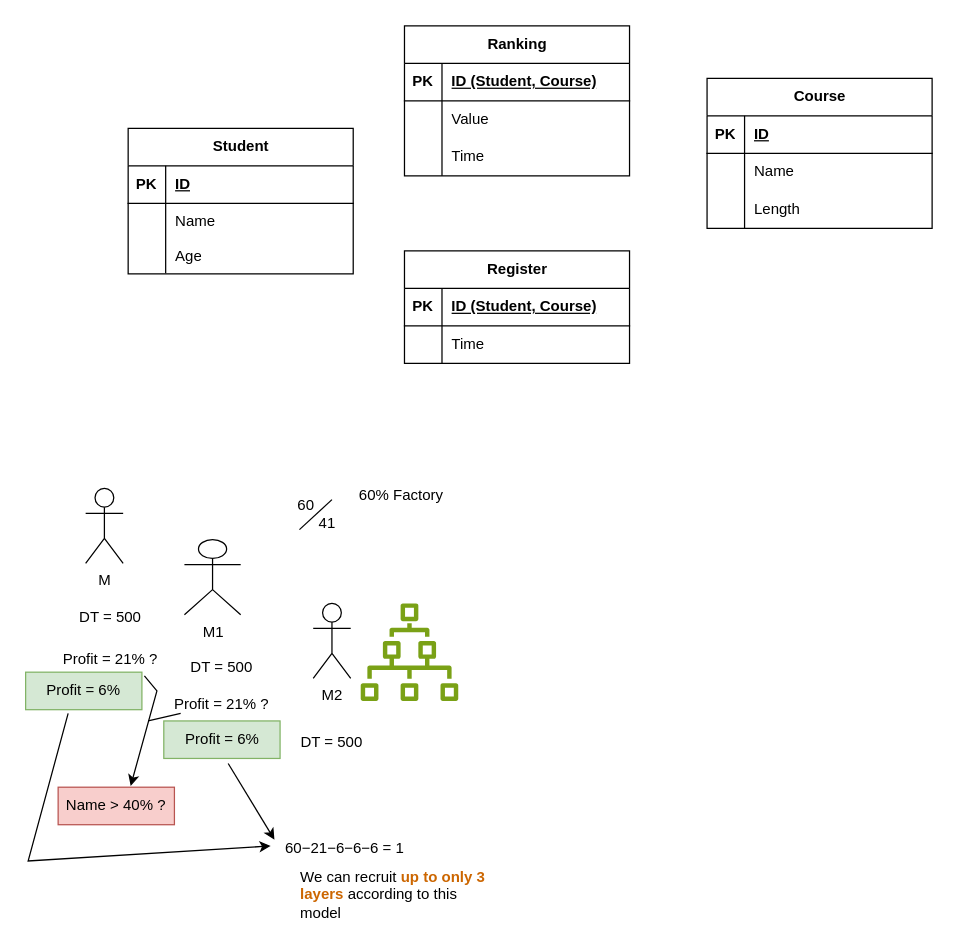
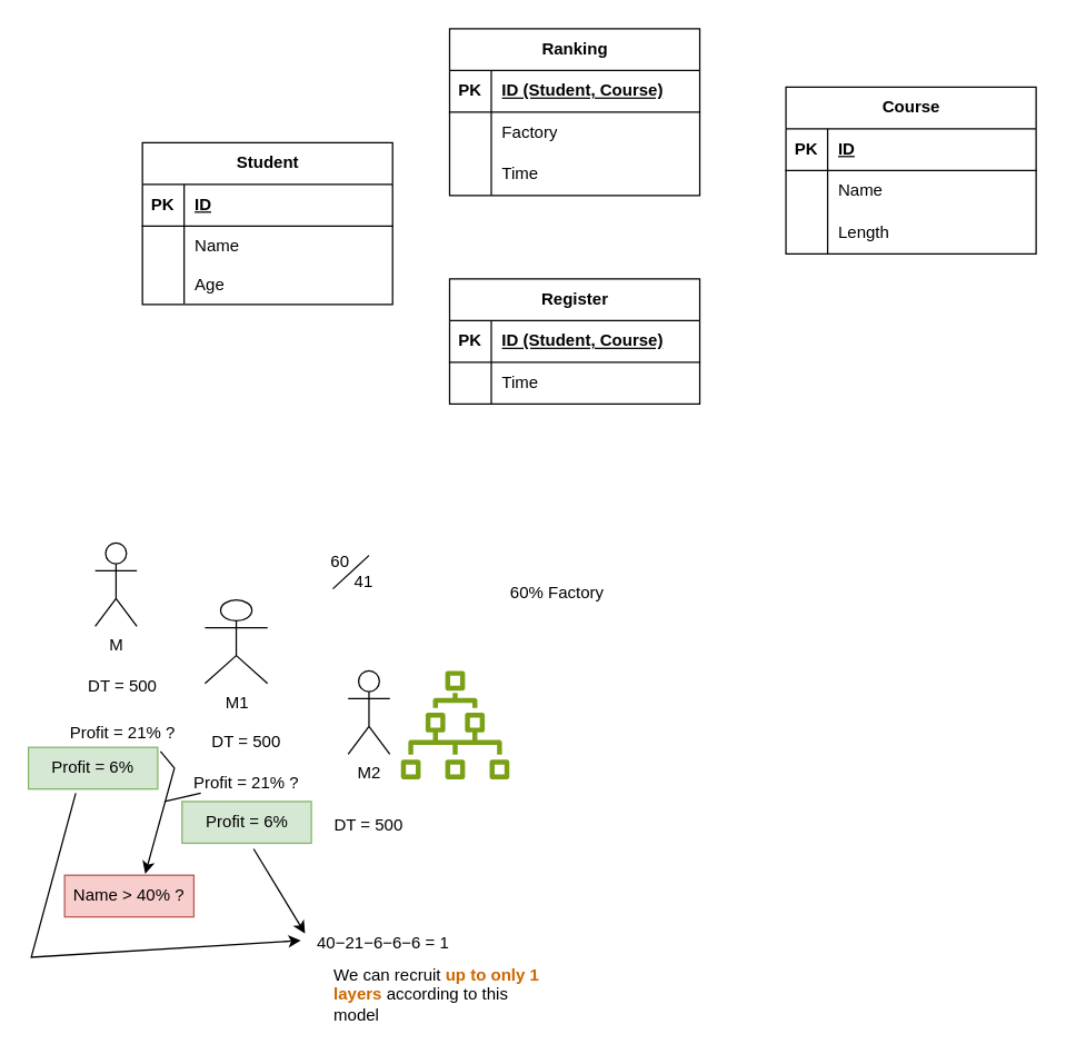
  <mxCell id="0" />
  <mxCell id="1" parent="0" />
  <mxCell id="2" value="Student" style="shape=table;startSize=30;container=1;collapsible=1;childLayout=tableLayout;fixedRows=1;rowLines=0;fontStyle=1;align=center;resizeLast=1;html=1;" parent="1" vertex="1"><mxGeometry x="102" y="102" width="180" height="116.429" as="geometry" /></mxCell>
  <mxCell id="3" value="" style="shape=tableRow;horizontal=0;startSize=0;swimlaneHead=0;swimlaneBody=0;fillColor=none;collapsible=0;dropTarget=0;points=[[0,0.5],[1,0.5]];portConstraint=eastwest;top=0;left=0;right=0;bottom=1;" parent="2" vertex="1"><mxGeometry y="30" width="180" height="30" as="geometry" /></mxCell>
  <mxCell id="4" value="PK" style="shape=partialRectangle;connectable=0;fillColor=none;top=0;left=0;bottom=0;right=0;fontStyle=1;overflow=hidden;whiteSpace=wrap;html=1;" parent="3" vertex="1"><mxGeometry width="30" height="30" as="geometry"><mxRectangle width="30" height="30" as="alternateBounds" /></mxGeometry></mxCell>
  <mxCell id="5" value="ID" style="shape=partialRectangle;connectable=0;fillColor=none;top=0;left=0;bottom=0;right=0;align=left;spacingLeft=6;fontStyle=5;overflow=hidden;whiteSpace=wrap;html=1;" parent="3" vertex="1"><mxGeometry x="30" width="150" height="30" as="geometry"><mxRectangle width="150" height="30" as="alternateBounds" /></mxGeometry></mxCell>
  <mxCell id="6" value="" style="shape=tableRow;horizontal=0;startSize=0;swimlaneHead=0;swimlaneBody=0;fillColor=none;collapsible=0;dropTarget=0;points=[[0,0.5],[1,0.5]];portConstraint=eastwest;top=0;left=0;right=0;bottom=0;" parent="2" vertex="1"><mxGeometry y="60" width="180" height="30" as="geometry" /></mxCell>
  <mxCell id="7" value="" style="shape=partialRectangle;connectable=0;fillColor=none;top=0;left=0;bottom=0;right=0;editable=1;overflow=hidden;whiteSpace=wrap;html=1;" parent="6" vertex="1"><mxGeometry width="30" height="30" as="geometry"><mxRectangle width="30" height="30" as="alternateBounds" /></mxGeometry></mxCell>
  <mxCell id="8" value="Name" style="shape=partialRectangle;connectable=0;fillColor=none;top=0;left=0;bottom=0;right=0;align=left;spacingLeft=6;overflow=hidden;whiteSpace=wrap;html=1;" parent="6" vertex="1"><mxGeometry x="30" width="150" height="30" as="geometry"><mxRectangle width="150" height="30" as="alternateBounds" /></mxGeometry></mxCell>
  <mxCell id="9" value="" style="shape=tableRow;horizontal=0;startSize=0;swimlaneHead=0;swimlaneBody=0;fillColor=none;collapsible=0;dropTarget=0;points=[[0,0.5],[1,0.5]];portConstraint=eastwest;top=0;left=0;right=0;bottom=0;" parent="2" vertex="1"><mxGeometry y="90" width="180" height="26" as="geometry" /></mxCell>
  <mxCell id="10" value="" style="shape=partialRectangle;connectable=0;fillColor=none;top=0;left=0;bottom=0;right=0;editable=1;overflow=hidden;whiteSpace=wrap;html=1;" parent="9" vertex="1"><mxGeometry width="30" height="26" as="geometry"><mxRectangle width="30" height="26" as="alternateBounds" /></mxGeometry></mxCell>
  <mxCell id="11" value="Age" style="shape=partialRectangle;connectable=0;fillColor=none;top=0;left=0;bottom=0;right=0;align=left;spacingLeft=6;overflow=hidden;whiteSpace=wrap;html=1;" parent="9" vertex="1"><mxGeometry x="30" width="150" height="26" as="geometry"><mxRectangle width="150" height="26" as="alternateBounds" /></mxGeometry></mxCell>
  <mxCell id="12" value="Course" style="shape=table;startSize=30;container=1;collapsible=1;childLayout=tableLayout;fixedRows=1;rowLines=0;fontStyle=1;align=center;resizeLast=1;html=1;" parent="1" vertex="1"><mxGeometry x="565" y="62" width="180" height="120" as="geometry" /></mxCell>
  <mxCell id="13" value="" style="shape=tableRow;horizontal=0;startSize=0;swimlaneHead=0;swimlaneBody=0;fillColor=none;collapsible=0;dropTarget=0;points=[[0,0.5],[1,0.5]];portConstraint=eastwest;top=0;left=0;right=0;bottom=1;" parent="12" vertex="1"><mxGeometry y="30" width="180" height="30" as="geometry" /></mxCell>
  <mxCell id="14" value="PK" style="shape=partialRectangle;connectable=0;fillColor=none;top=0;left=0;bottom=0;right=0;fontStyle=1;overflow=hidden;whiteSpace=wrap;html=1;" parent="13" vertex="1"><mxGeometry width="30" height="30" as="geometry"><mxRectangle width="30" height="30" as="alternateBounds" /></mxGeometry></mxCell>
  <mxCell id="15" value="ID" style="shape=partialRectangle;connectable=0;fillColor=none;top=0;left=0;bottom=0;right=0;align=left;spacingLeft=6;fontStyle=5;overflow=hidden;whiteSpace=wrap;html=1;" parent="13" vertex="1"><mxGeometry x="30" width="150" height="30" as="geometry"><mxRectangle width="150" height="30" as="alternateBounds" /></mxGeometry></mxCell>
  <mxCell id="16" value="" style="shape=tableRow;horizontal=0;startSize=0;swimlaneHead=0;swimlaneBody=0;fillColor=none;collapsible=0;dropTarget=0;points=[[0,0.5],[1,0.5]];portConstraint=eastwest;top=0;left=0;right=0;bottom=0;" parent="12" vertex="1"><mxGeometry y="60" width="180" height="30" as="geometry" /></mxCell>
  <mxCell id="17" value="" style="shape=partialRectangle;connectable=0;fillColor=none;top=0;left=0;bottom=0;right=0;editable=1;overflow=hidden;whiteSpace=wrap;html=1;" parent="16" vertex="1"><mxGeometry width="30" height="30" as="geometry"><mxRectangle width="30" height="30" as="alternateBounds" /></mxGeometry></mxCell>
  <mxCell id="18" value="Name" style="shape=partialRectangle;connectable=0;fillColor=none;top=0;left=0;bottom=0;right=0;align=left;spacingLeft=6;overflow=hidden;whiteSpace=wrap;html=1;" parent="16" vertex="1"><mxGeometry x="30" width="150" height="30" as="geometry"><mxRectangle width="150" height="30" as="alternateBounds" /></mxGeometry></mxCell>
  <mxCell id="19" value="" style="shape=tableRow;horizontal=0;startSize=0;swimlaneHead=0;swimlaneBody=0;fillColor=none;collapsible=0;dropTarget=0;points=[[0,0.5],[1,0.5]];portConstraint=eastwest;top=0;left=0;right=0;bottom=0;" parent="12" vertex="1"><mxGeometry y="90" width="180" height="30" as="geometry" /></mxCell>
  <mxCell id="20" value="" style="shape=partialRectangle;connectable=0;fillColor=none;top=0;left=0;bottom=0;right=0;editable=1;overflow=hidden;whiteSpace=wrap;html=1;" parent="19" vertex="1"><mxGeometry width="30" height="30" as="geometry"><mxRectangle width="30" height="30" as="alternateBounds" /></mxGeometry></mxCell>
  <mxCell id="21" value="Length" style="shape=partialRectangle;connectable=0;fillColor=none;top=0;left=0;bottom=0;right=0;align=left;spacingLeft=6;overflow=hidden;whiteSpace=wrap;html=1;" parent="19" vertex="1"><mxGeometry x="30" width="150" height="30" as="geometry"><mxRectangle width="150" height="30" as="alternateBounds" /></mxGeometry></mxCell>
  <mxCell id="22" value="Ranking" style="shape=table;startSize=30;container=1;collapsible=1;childLayout=tableLayout;fixedRows=1;rowLines=0;fontStyle=1;align=center;resizeLast=1;html=1;" parent="1" vertex="1"><mxGeometry x="323" y="20" width="180" height="120" as="geometry" /></mxCell>
  <mxCell id="23" value="" style="shape=tableRow;horizontal=0;startSize=0;swimlaneHead=0;swimlaneBody=0;fillColor=none;collapsible=0;dropTarget=0;points=[[0,0.5],[1,0.5]];portConstraint=eastwest;top=0;left=0;right=0;bottom=1;" parent="22" vertex="1"><mxGeometry y="30" width="180" height="30" as="geometry" /></mxCell>
  <mxCell id="24" value="PK" style="shape=partialRectangle;connectable=0;fillColor=none;top=0;left=0;bottom=0;right=0;fontStyle=1;overflow=hidden;whiteSpace=wrap;html=1;" parent="23" vertex="1"><mxGeometry width="30" height="30" as="geometry"><mxRectangle width="30" height="30" as="alternateBounds" /></mxGeometry></mxCell>
  <mxCell id="25" value="ID (Student, Course)" style="shape=partialRectangle;connectable=0;fillColor=none;top=0;left=0;bottom=0;right=0;align=left;spacingLeft=6;fontStyle=5;overflow=hidden;whiteSpace=wrap;html=1;" parent="23" vertex="1"><mxGeometry x="30" width="150" height="30" as="geometry"><mxRectangle width="150" height="30" as="alternateBounds" /></mxGeometry></mxCell>
  <mxCell id="26" value="" style="shape=tableRow;horizontal=0;startSize=0;swimlaneHead=0;swimlaneBody=0;fillColor=none;collapsible=0;dropTarget=0;points=[[0,0.5],[1,0.5]];portConstraint=eastwest;top=0;left=0;right=0;bottom=0;" parent="22" vertex="1"><mxGeometry y="60" width="180" height="30" as="geometry" /></mxCell>
  <mxCell id="27" value="" style="shape=partialRectangle;connectable=0;fillColor=none;top=0;left=0;bottom=0;right=0;editable=1;overflow=hidden;whiteSpace=wrap;html=1;" parent="26" vertex="1"><mxGeometry width="30" height="30" as="geometry"><mxRectangle width="30" height="30" as="alternateBounds" /></mxGeometry></mxCell>
- <mxCell id="28" value="Value" style="shape=partialRectangle;connectable=0;fillColor=none;top=0;left=0;bottom=0;right=0;align=left;spacingLeft=6;overflow=hidden;whiteSpace=wrap;html=1;" parent="26" vertex="1"><mxGeometry x="30" width="150" height="30" as="geometry"><mxRectangle width="150" height="30" as="alternateBounds" /></mxGeometry></mxCell>
+ <mxCell id="28" value="Factory" style="shape=partialRectangle;connectable=0;fillColor=none;top=0;left=0;bottom=0;right=0;align=left;spacingLeft=6;overflow=hidden;whiteSpace=wrap;html=1;" parent="26" vertex="1"><mxGeometry x="30" width="150" height="30" as="geometry"><mxRectangle width="150" height="30" as="alternateBounds" /></mxGeometry></mxCell>
  <mxCell id="29" value="" style="shape=tableRow;horizontal=0;startSize=0;swimlaneHead=0;swimlaneBody=0;fillColor=none;collapsible=0;dropTarget=0;points=[[0,0.5],[1,0.5]];portConstraint=eastwest;top=0;left=0;right=0;bottom=0;" parent="22" vertex="1"><mxGeometry y="90" width="180" height="30" as="geometry" /></mxCell>
  <mxCell id="30" value="" style="shape=partialRectangle;connectable=0;fillColor=none;top=0;left=0;bottom=0;right=0;editable=1;overflow=hidden;whiteSpace=wrap;html=1;" parent="29" vertex="1"><mxGeometry width="30" height="30" as="geometry"><mxRectangle width="30" height="30" as="alternateBounds" /></mxGeometry></mxCell>
  <mxCell id="31" value="Time" style="shape=partialRectangle;connectable=0;fillColor=none;top=0;left=0;bottom=0;right=0;align=left;spacingLeft=6;overflow=hidden;whiteSpace=wrap;html=1;" parent="29" vertex="1"><mxGeometry x="30" width="150" height="30" as="geometry"><mxRectangle width="150" height="30" as="alternateBounds" /></mxGeometry></mxCell>
  <mxCell id="32" value="Register" style="shape=table;startSize=30;container=1;collapsible=1;childLayout=tableLayout;fixedRows=1;rowLines=0;fontStyle=1;align=center;resizeLast=1;html=1;" parent="1" vertex="1"><mxGeometry x="323" y="200" width="180" height="90" as="geometry" /></mxCell>
  <mxCell id="33" value="" style="shape=tableRow;horizontal=0;startSize=0;swimlaneHead=0;swimlaneBody=0;fillColor=none;collapsible=0;dropTarget=0;points=[[0,0.5],[1,0.5]];portConstraint=eastwest;top=0;left=0;right=0;bottom=1;" parent="32" vertex="1"><mxGeometry y="30" width="180" height="30" as="geometry" /></mxCell>
  <mxCell id="34" value="PK" style="shape=partialRectangle;connectable=0;fillColor=none;top=0;left=0;bottom=0;right=0;fontStyle=1;overflow=hidden;whiteSpace=wrap;html=1;" parent="33" vertex="1"><mxGeometry width="30" height="30" as="geometry"><mxRectangle width="30" height="30" as="alternateBounds" /></mxGeometry></mxCell>
  <mxCell id="35" value="ID (Student, Course)" style="shape=partialRectangle;connectable=0;fillColor=none;top=0;left=0;bottom=0;right=0;align=left;spacingLeft=6;fontStyle=5;overflow=hidden;whiteSpace=wrap;html=1;" parent="33" vertex="1"><mxGeometry x="30" width="150" height="30" as="geometry"><mxRectangle width="150" height="30" as="alternateBounds" /></mxGeometry></mxCell>
  <mxCell id="36" value="" style="shape=tableRow;horizontal=0;startSize=0;swimlaneHead=0;swimlaneBody=0;fillColor=none;collapsible=0;dropTarget=0;points=[[0,0.5],[1,0.5]];portConstraint=eastwest;top=0;left=0;right=0;bottom=0;" parent="32" vertex="1"><mxGeometry y="60" width="180" height="30" as="geometry" /></mxCell>
  <mxCell id="37" value="" style="shape=partialRectangle;connectable=0;fillColor=none;top=0;left=0;bottom=0;right=0;editable=1;overflow=hidden;whiteSpace=wrap;html=1;" parent="36" vertex="1"><mxGeometry width="30" height="30" as="geometry"><mxRectangle width="30" height="30" as="alternateBounds" /></mxGeometry></mxCell>
  <mxCell id="38" value="Time" style="shape=partialRectangle;connectable=0;fillColor=none;top=0;left=0;bottom=0;right=0;align=left;spacingLeft=6;overflow=hidden;whiteSpace=wrap;html=1;" parent="36" vertex="1"><mxGeometry x="30" width="150" height="30" as="geometry"><mxRectangle width="150" height="30" as="alternateBounds" /></mxGeometry></mxCell>
  <mxCell id="39" value="M" style="shape=umlActor;verticalLabelPosition=bottom;verticalAlign=top;html=1;outlineConnect=0;" vertex="1" parent="1"><mxGeometry x="68" y="390" width="30" height="60" as="geometry" /></mxCell>
  <mxCell id="40" value="M1" style="shape=umlActor;verticalLabelPosition=bottom;verticalAlign=top;html=1;outlineConnect=0;" vertex="1" parent="1"><mxGeometry x="147" y="431" width="45" height="60" as="geometry" /></mxCell>
  <mxCell id="41" value="M2" style="shape=umlActor;verticalLabelPosition=bottom;verticalAlign=top;html=1;outlineConnect=0;" vertex="1" parent="1"><mxGeometry x="250" y="482" width="30" height="60" as="geometry" /></mxCell>
  <mxCell id="42" value="" style="sketch=0;outlineConnect=0;fontColor=#232F3E;gradientColor=none;fillColor=#7AA116;strokeColor=none;dashed=0;verticalLabelPosition=bottom;verticalAlign=top;align=center;html=1;fontSize=12;fontStyle=0;aspect=fixed;pointerEvents=1;shape=mxgraph.aws4.iot_sitewise_asset_hierarchy;" vertex="1" parent="1"><mxGeometry x="288" y="482" width="78" height="78" as="geometry" /></mxCell>
  <mxCell id="43" value="DT = 500" style="text;strokeColor=none;align=center;fillColor=none;html=1;verticalAlign=middle;whiteSpace=wrap;rounded=0;" vertex="1" parent="1"><mxGeometry x="235" y="578" width="60" height="30" as="geometry" /></mxCell>
  <mxCell id="44" value="DT = 500" style="text;strokeColor=none;align=center;fillColor=none;html=1;verticalAlign=middle;whiteSpace=wrap;rounded=0;" vertex="1" parent="1"><mxGeometry x="147" y="518" width="60" height="30" as="geometry" /></mxCell>
  <mxCell id="45" value="DT = 500" style="text;strokeColor=none;align=center;fillColor=none;html=1;verticalAlign=middle;whiteSpace=wrap;rounded=0;" vertex="1" parent="1"><mxGeometry x="58" y="478" width="60" height="30" as="geometry" /></mxCell>
  <mxCell id="46" value="60" style="text;html=1;align=center;verticalAlign=middle;whiteSpace=wrap;rounded=0;" vertex="1" parent="1"><mxGeometry x="226" y="389" width="37" height="30" as="geometry" /></mxCell>
  <mxCell id="47" value="41" style="text;html=1;align=center;verticalAlign=middle;whiteSpace=wrap;rounded=0;" vertex="1" parent="1"><mxGeometry x="243" y="403" width="37" height="30" as="geometry" /></mxCell>
  <mxCell id="48" value="" style="endArrow=none;html=1;rounded=0;" edge="1" parent="1"><mxGeometry width="50" height="50" relative="1" as="geometry"><mxPoint x="239" y="423" as="sourcePoint" /><mxPoint x="265" y="399" as="targetPoint" /></mxGeometry></mxCell>
- <mxCell id="49" value="60% Factory" style="text;strokeColor=none;align=left;fillColor=none;html=1;verticalAlign=middle;whiteSpace=wrap;rounded=0;" vertex="1" parent="1"><mxGeometry x="285" y="381" width="87" height="30" as="geometry" /></mxCell>
+ <mxCell id="49" value="60% Factory" style="text;strokeColor=none;align=left;fillColor=none;html=1;verticalAlign=middle;whiteSpace=wrap;rounded=0;" vertex="1" parent="1"><mxGeometry x="365" y="411" width="87" height="30" as="geometry" /></mxCell>
  <mxCell id="50" value="Profit = 21% ?" style="text;html=1;align=center;verticalAlign=middle;whiteSpace=wrap;rounded=0;" vertex="1" parent="1"><mxGeometry x="122" y="548" width="110" height="30" as="geometry" /></mxCell>
  <mxCell id="51" value="Profit = 21% ?" style="text;html=1;align=center;verticalAlign=middle;whiteSpace=wrap;rounded=0;" vertex="1" parent="1"><mxGeometry x="33" y="512" width="110" height="30" as="geometry" /></mxCell>
  <mxCell id="52" value="Name &amp;gt; 40% ?" style="text;strokeColor=#b85450;align=center;fillColor=#f8cecc;html=1;verticalAlign=middle;whiteSpace=wrap;rounded=0;" vertex="1" parent="1"><mxGeometry x="46" y="629" width="93" height="30" as="geometry" /></mxCell>
  <mxCell id="53" value="Profit = 6%" style="text;strokeColor=#82b366;align=center;fillColor=#d5e8d4;html=1;verticalAlign=middle;whiteSpace=wrap;rounded=0;" vertex="1" parent="1"><mxGeometry x="130.5" y="576" width="93" height="30" as="geometry" /></mxCell>
  <mxCell id="54" value="Profit = 6%" style="text;strokeColor=#82b366;align=center;fillColor=#d5e8d4;html=1;verticalAlign=middle;whiteSpace=wrap;rounded=0;" vertex="1" parent="1"><mxGeometry x="20" y="537" width="93" height="30" as="geometry" /></mxCell>
  <mxCell id="55" value="" style="edgeStyle=none;orthogonalLoop=1;jettySize=auto;html=1;rounded=0;" edge="1" parent="1"><mxGeometry width="80" relative="1" as="geometry"><mxPoint x="115" y="540" as="sourcePoint" /><mxPoint x="104" y="628" as="targetPoint" /><Array as="points"><mxPoint x="125" y="552" /></Array></mxGeometry></mxCell>
  <mxCell id="56" value="" style="edgeStyle=none;orthogonalLoop=1;jettySize=auto;html=1;rounded=0;endArrow=none;endFill=0;" edge="1" parent="1"><mxGeometry width="80" relative="1" as="geometry"><mxPoint x="118" y="576" as="sourcePoint" /><mxPoint x="144" y="570" as="targetPoint" /><Array as="points" /></mxGeometry></mxCell>
  <mxCell id="57" value="" style="edgeStyle=none;orthogonalLoop=1;jettySize=auto;html=1;rounded=0;" edge="1" parent="1"><mxGeometry width="80" relative="1" as="geometry"><mxPoint x="182" y="610" as="sourcePoint" /><mxPoint x="219" y="671" as="targetPoint" /><Array as="points" /></mxGeometry></mxCell>
  <mxCell id="58" value="" style="edgeStyle=none;orthogonalLoop=1;jettySize=auto;html=1;rounded=0;" edge="1" parent="1"><mxGeometry width="80" relative="1" as="geometry"><mxPoint x="54" y="570" as="sourcePoint" /><mxPoint x="216" y="676" as="targetPoint" /><Array as="points"><mxPoint x="22" y="688" /></Array></mxGeometry></mxCell>
- <mxCell id="59" value="60−21−6−6−6 = 1" style="text;strokeColor=none;align=center;fillColor=none;html=1;verticalAlign=middle;whiteSpace=wrap;rounded=0;" vertex="1" parent="1"><mxGeometry x="222" y="663" width="107" height="30" as="geometry" /></mxCell>
- <mxCell id="60" value="We can recruit &lt;b style=&quot;&quot;&gt;&lt;font color=&quot;#cc6600&quot;&gt;up to only 3 layers&lt;/font&gt;&lt;/b&gt; according to this model" style="text;html=1;align=left;verticalAlign=middle;whiteSpace=wrap;rounded=0;" vertex="1" parent="1"><mxGeometry x="238" y="693" width="151" height="43" as="geometry" /></mxCell>
+ <mxCell id="59" value="40−21−6−6−6 = 1" style="text;strokeColor=none;align=center;fillColor=none;html=1;verticalAlign=middle;whiteSpace=wrap;rounded=0;" vertex="1" parent="1"><mxGeometry x="222" y="663" width="107" height="30" as="geometry" /></mxCell>
+ <mxCell id="60" value="We can recruit &lt;b style=&quot;&quot;&gt;&lt;font color=&quot;#cc6600&quot;&gt;up to only 1 layers&lt;/font&gt;&lt;/b&gt; according to this model" style="text;html=1;align=left;verticalAlign=middle;whiteSpace=wrap;rounded=0;" vertex="1" parent="1"><mxGeometry x="238" y="693" width="151" height="43" as="geometry" /></mxCell>
